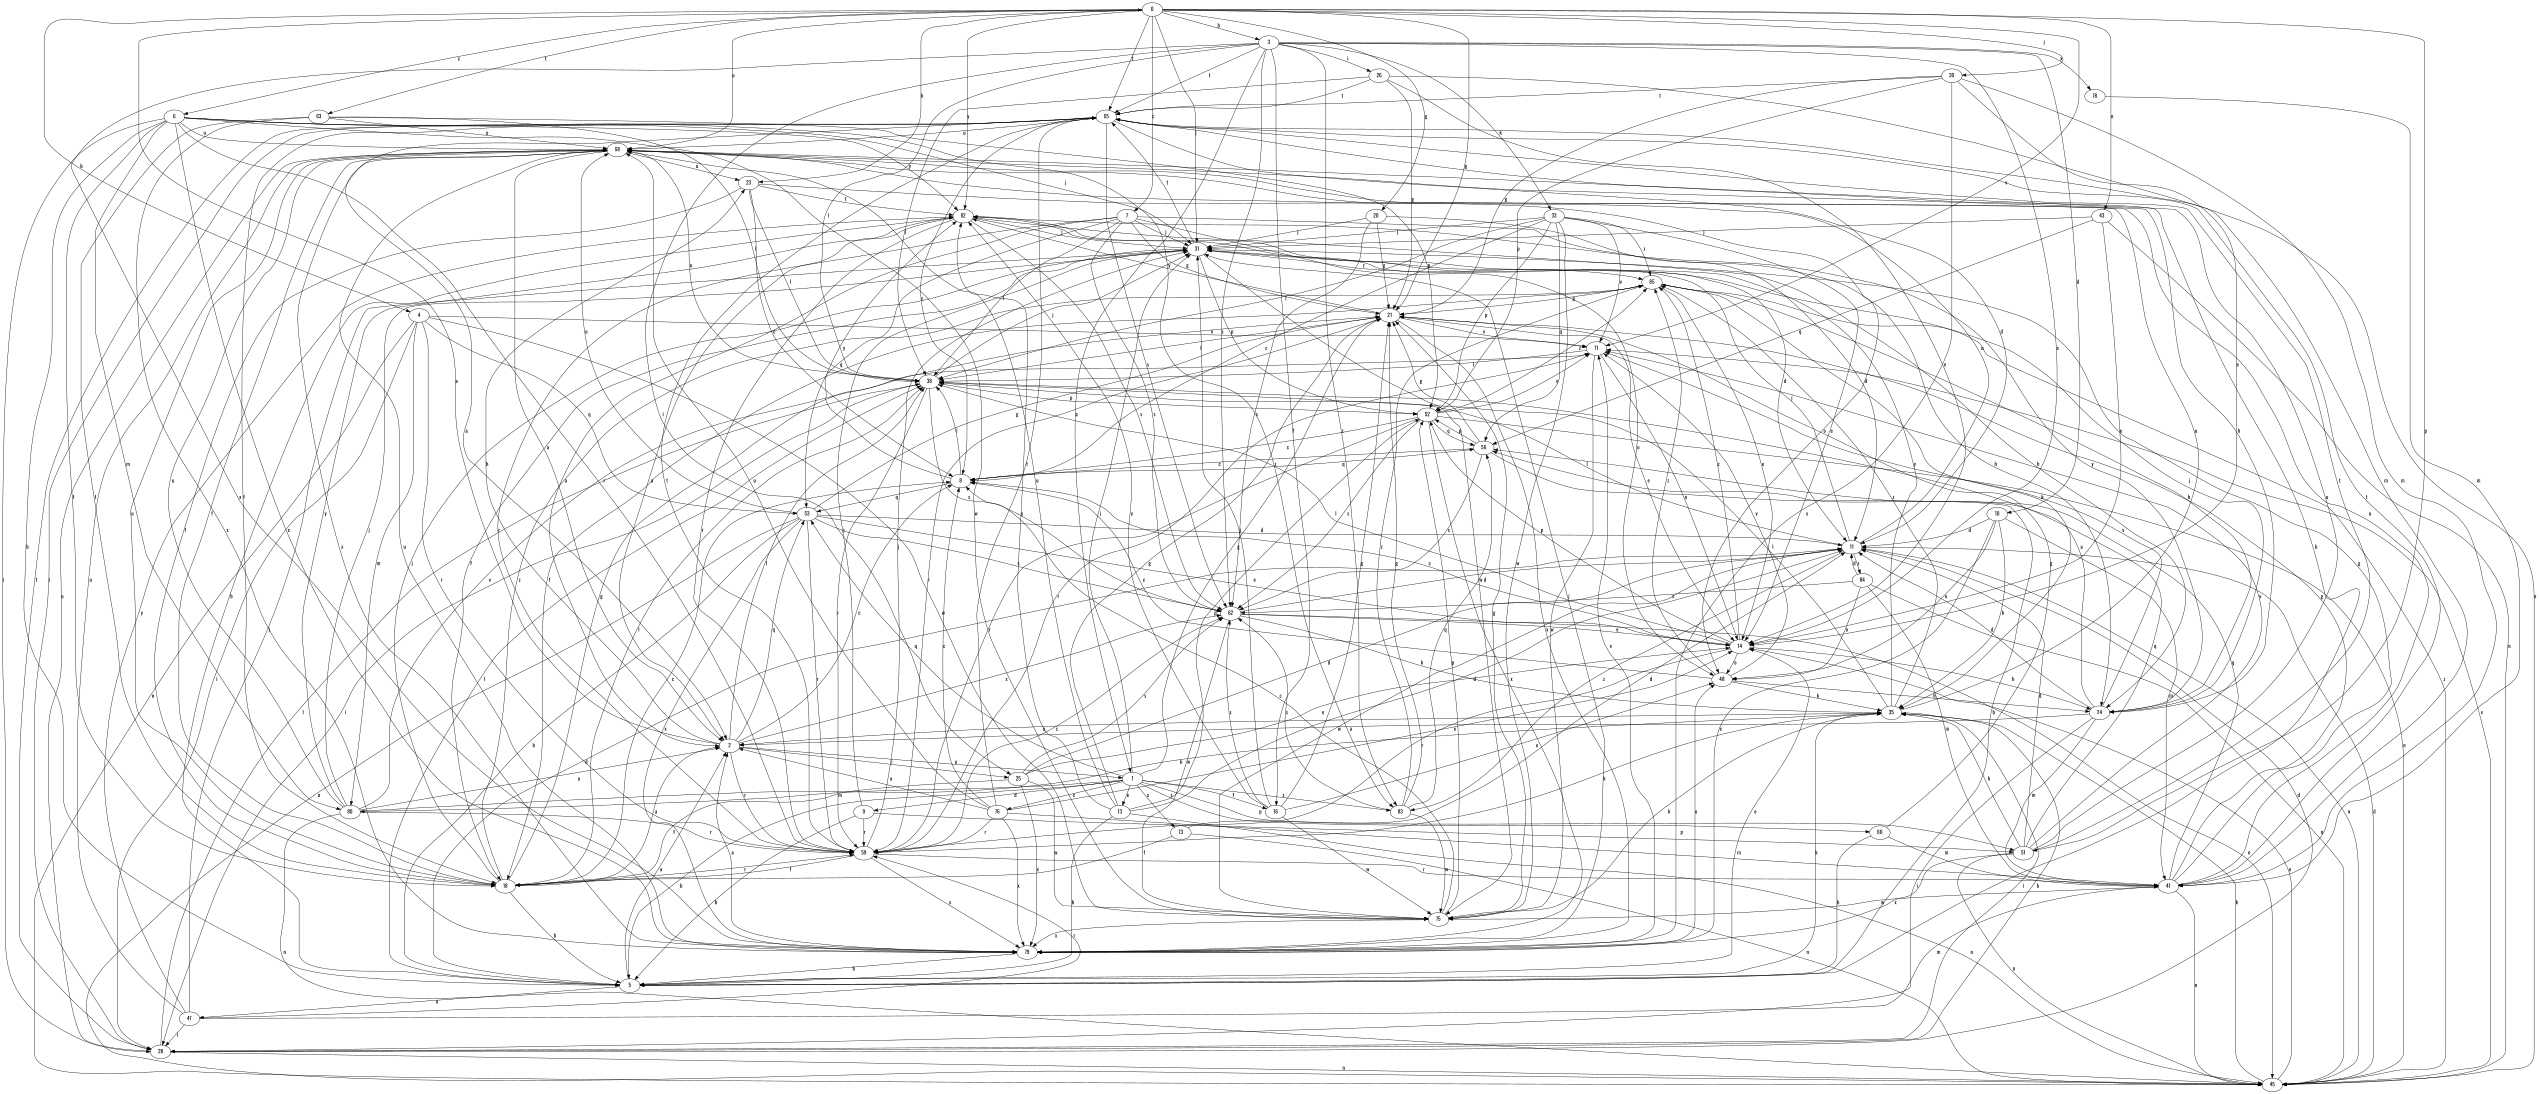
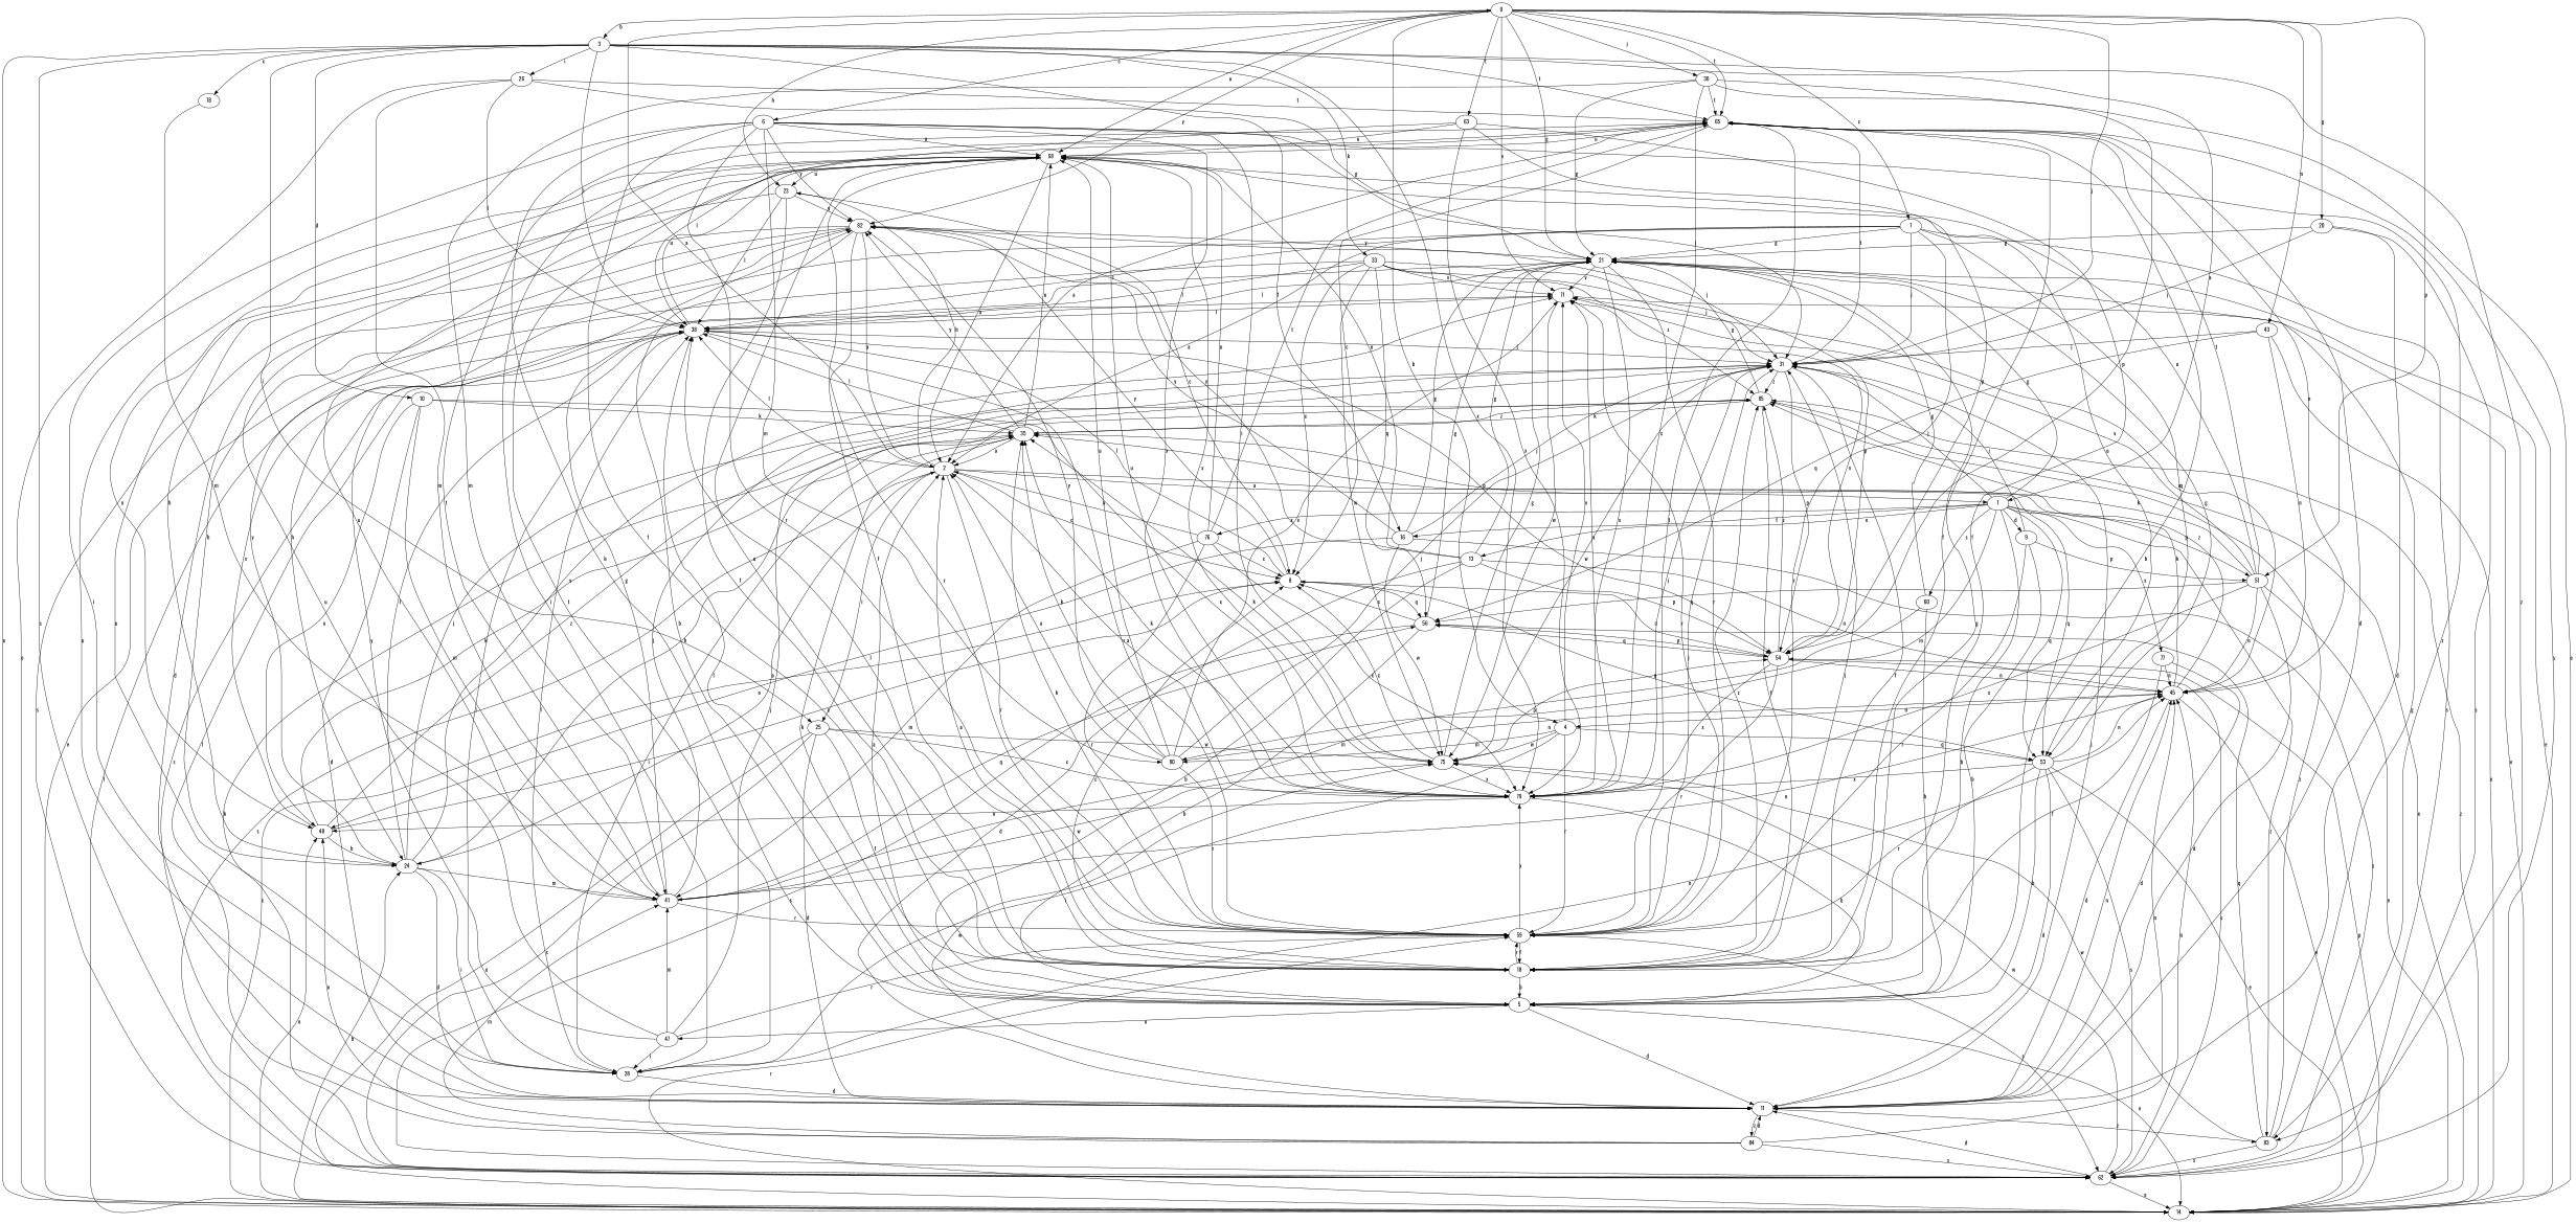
  strict digraph {
    fontname=Oswald
    node [fontname=Oswald]
    edge [fontname=Oswald]
    0
    3
    4
    6
    7
    20
    21
    23
    30
    31
    43
    51
    63
    65
    68
    71
    82
    1
    16
    83
    25
    38
    62
    10
    14
    26
    33
    78
    79
    n30 [label=80]
    53
    59
    28
    45
    75
    5
    18
    2
    24
    48
    11
    8
    41
-   52
+   52 [label=54]
    85
    56
    35
    9
    13
    60
    76
-   77 [label=73]
+   77
    47
    84
    0 -> 3 [label=b]
    0 -> 4 [label=b]
    0 -> 6 [label=c]
    0 -> 7 [label=c]
    0 -> 20 [label=g]
    0 -> 21 [label=g]
    0 -> 23 [label=h]
    0 -> 30 [label=j]
    0 -> 31 [label=j]
    0 -> 43 [label=n]
    0 -> 51 [label=p]
    0 -> 63 [label=t]
    0 -> 65 [label=t]
    0 -> 68 [label=u]
    0 -> 71 [label=v]
    0 -> 82 [label=y]
    3 -> 65 [label=t]
    3 -> 1 [label=a]
    3 -> 16 [label=f]
    3 -> 83 [label=z]
    3 -> 25 [label=i]
    3 -> 38 [label=l]
    3 -> 62 [label=s]
    3 -> 10 [label=d]
    3 -> 14 [label=e]
    3 -> 26 [label=i]
    3 -> 33 [label=k]
    3 -> 78 [label=x]
    3 -> 79 [label=x]
    4 -> 71 [label=v]
    4 -> n30 [label=m]
    4 -> 53 [label=q]
    4 -> 59 [label=r]
    4 -> 28 [label=i]
-   4 -> 45 [label=n]
+   45 -> 4 [label=n]
    4 -> 75 [label=w]
    6 -> 31 [label=j]
    6 -> 68 [label=u]
    6 -> 82 [label=y]
    6 -> 83 [label=z]
    6 -> 79 [label=x]
    6 -> n30 [label=m]
    6 -> 59 [label=r]
    6 -> 28 [label=i]
-   6 -> 75 [label=w]
+   6 -> 75 [label=i]
    6 -> 5 [label=b]
    6 -> 18 [label=f]
    7 -> 21 [label=g]
    7 -> 31 [label=j]
    7 -> 38 [label=l]
    7 -> 62 [label=s]
    7 -> 53 [label=q]
    7 -> 59 [label=r]
    7 -> 2 [label=a]
    7 -> 24 [label=h]
-   7 -> 48 [label=o]
    20 -> 21 [label=g]
    20 -> 31 [label=j]
    20 -> 62 [label=s]
    20 -> 11 [label=d]
    21 -> 71 [label=v]
-   21 -> 82 [label=y]
+   82 -> 21 [label=y]
    21 -> 38 [label=l]
    21 -> 14 [label=e]
    21 -> 79 [label=x]
    21 -> 59 [label=r]
-   23 -> 82 [label=t]
+   23 -> 82 [label=y]
    23 -> 38 [label=l]
    23 -> 18 [label=f]
    23 -> 48 [label=o]
    23 -> 8 [label=c]
    30 -> 21 [label=g]
    30 -> 65 [label=t]
    30 -> 14 [label=e]
    30 -> 79 [label=x]
    30 -> 41 [label=m]
    30 -> 52 [label=p]
    31 -> 65 [label=t]
    31 -> 75 [label=w]
    31 -> 18 [label=f]
    31 -> 52 [label=p]
    31 -> 85 [label=z]
    43 -> 31 [label=j]
    43 -> 14 [label=e]
    43 -> 45 [label=n]
    43 -> 56 [label=q]
    51 -> 65 [label=t]
    51 -> 68 [label=u]
    51 -> 71 [label=v]
-   76 -> 14 [label=e]
+   51 -> 14 [label=e]
    51 -> 79 [label=x]
    51 -> 45 [label=n]
    51 -> 11 [label=d]
    51 -> 56 [label=q]
    51 -> 35 [label=k]
    63 -> 68 [label=u]
    63 -> 38 [label=l]
    63 -> 79 [label=x]
    63 -> 18 [label=f]
    63 -> 52 [label=p]
    65 -> 68 [label=u]
    65 -> 62 [label=s]
    65 -> 28 [label=i]
    65 -> 45 [label=n]
    65 -> 5 [label=b]
    65 -> 18 [label=f]
    65 -> 2 [label=a]
    65 -> 11 [label=d]
    65 -> 8 [label=c]
    68 -> 23 [label=u]
    68 -> 79 [label=x]
    68 -> 18 [label=f]
    68 -> 2 [label=a]
    68 -> 24 [label=h]
    71 -> 38 [label=l]
    71 -> 14 [label=e]
    71 -> 59 [label=r]
    71 -> 75 [label=w]
    82 -> 31 [label=j]
    82 -> 62 [label=s]
    82 -> 59 [label=r]
    82 -> 5 [label=b]
    82 -> 2 [label=a]
    82 -> 24 [label=h]
    82 -> 11 [label=d]
    1 -> 21 [label=g]
    1 -> 31 [label=j]
    1 -> 51 [label=p]
    1 -> 16 [label=f]
    1 -> 83 [label=z]
    1 -> n30 [label=m]
    1 -> 53 [label=q]
    1 -> 5 [label=b]
    1 -> 9 [label=d]
    1 -> 13 [label=e]
    1 -> 60 [label=s]
    1 -> 76 [label=x]
    1 -> 77 [label=x]
    16 -> 21 [label=g]
    16 -> 31 [label=j]
    16 -> 82 [label=y]
    16 -> 62 [label=s]
    16 -> 75 [label=w]
    16 -> 48 [label=o]
    83 -> 21 [label=g]
    83 -> 62 [label=s]
    83 -> 75 [label=w]
    83 -> 85 [label=z]
    83 -> 56 [label=q]
    25 -> 62 [label=s]
    25 -> 14 [label=e]
    25 -> 79 [label=x]
    25 -> 75 [label=w]
    25 -> 18 [label=f]
    25 -> 11 [label=d]
    38 -> 31 [label=j]
    38 -> 68 [label=u]
    38 -> 62 [label=s]
    38 -> 59 [label=r]
    38 -> 28 [label=i]
    38 -> 52 [label=p]
    62 -> 14 [label=e]
    62 -> 45 [label=n]
    62 -> 75 [label=w]
    62 -> 11 [label=d]
    62 -> 35 [label=k]
    10 -> 79 [label=x]
    10 -> 48 [label=o]
    10 -> 11 [label=d]
    10 -> 41 [label=m]
    10 -> 35 [label=k]
    14 -> 38 [label=l]
    14 -> 59 [label=r]
    14 -> 24 [label=h]
    14 -> 48 [label=o]
    14 -> 8 [label=c]
    14 -> 52 [label=p]
    14 -> 85 [label=z]
    26 -> 21 [label=g]
    26 -> 65 [label=t]
    26 -> 38 [label=l]
    26 -> 14 [label=e]
    26 -> 41 [label=m]
    33 -> 31 [label=j]
    33 -> 71 [label=v]
    33 -> 38 [label=l]
    33 -> 14 [label=e]
    33 -> 75 [label=w]
    33 -> 8 [label=c]
    33 -> 52 [label=p]
    33 -> 85 [label=z]
    33 -> 56 [label=q]
    78 -> 41 [label=m]
    79 -> 31 [label=j]
    79 -> 68 [label=u]
    79 -> 71 [label=v]
    79 -> 5 [label=b]
    79 -> 2 [label=a]
    79 -> 48 [label=o]
    n30 -> 31 [label=j]
    n30 -> 68 [label=u]
    n30 -> 71 [label=v]
    n30 -> 82 [label=y]
    n30 -> 59 [label=r]
    n30 -> 45 [label=n]
    n30 -> 2 [label=a]
    n30 -> 35 [label=k]
    53 -> 21 [label=g]
-   53 -> 68 [label=u]
+   68 -> 53 [label=u]
    53 -> 62 [label=s]
    53 -> 14 [label=e]
    53 -> 79 [label=x]
    53 -> 59 [label=r]
    53 -> 45 [label=n]
    53 -> 5 [label=b]
    53 -> 11 [label=d]
    59 -> 31 [label=j]
    59 -> 65 [label=t]
    59 -> 62 [label=s]
    59 -> 79 [label=x]
    59 -> 18 [label=f]
    59 -> 35 [label=k]
    28 -> 65 [label=t]
    28 -> 68 [label=u]
    28 -> 38 [label=l]
    28 -> 45 [label=n]
    28 -> 11 [label=d]
-   28 -> 35 [label=k]
+   79 -> 35 [label=k]
    45 -> 71 [label=v]
    45 -> 14 [label=e]
    45 -> 11 [label=d]
    45 -> 85 [label=z]
    45 -> 35 [label=k]
    75 -> 21 [label=g]
    75 -> 79 [label=x]
    75 -> 8 [label=c]
    75 -> 52 [label=p]
    75 -> 35 [label=k]
    5 -> 38 [label=l]
    5 -> 14 [label=e]
    5 -> 2 [label=a]
    5 -> 11 [label=d]
    5 -> 35 [label=k]
    5 -> 47 [label=o]
    18 -> 21 [label=g]
    18 -> 31 [label=j]
    18 -> 68 [label=u]
    18 -> 38 [label=l]
    18 -> 59 [label=r]
    18 -> 5 [label=b]
    18 -> 2 [label=a]
    18 -> 8 [label=c]
    18 -> 85 [label=z]
    2 -> 0 [label=a]
    2 -> 23 [label=h]
    2 -> 1 [label=a]
    2 -> 25 [label=i]
    2 -> 38 [label=l]
    2 -> 62 [label=s]
    2 -> 53 [label=q]
    2 -> 59 [label=r]
    2 -> 8 [label=c]
    24 -> 31 [label=j]
    24 -> 71 [label=v]
    24 -> 82 [label=y]
-   24 -> 38 [label=a]
+   24 -> 38 [label=l]
    24 -> 28 [label=i]
    24 -> 2 [label=a]
    24 -> 11 [label=d]
    24 -> 41 [label=m]
    48 -> 71 [label=v]
    48 -> 24 [label=h]
    48 -> 8 [label=c]
    48 -> 85 [label=z]
    48 -> 35 [label=k]
    11 -> 31 [label=j]
    11 -> 68 [label=u]
    11 -> 83 [label=z]
-   11 -> 38 [label=l]
+   84 -> 38 [label=l]
    11 -> 45 [label=n]
    11 -> 75 [label=w]
    11 -> 84 [label=z]
    8 -> 82 [label=y]
    8 -> 38 [label=l]
    8 -> 53 [label=q]
    8 -> 56 [label=q]
    41 -> 21 [label=g]
-   41 -> 31 [label=g]
+   41 -> 31 [label=j]
    41 -> 65 [label=t]
    41 -> 68 [label=u]
-   59 -> 41 [label=r]
+   41 -> 59 [label=r]
    41 -> 45 [label=n]
    41 -> 75 [label=w]
    41 -> 56 [label=q]
    52 -> 71 [label=v]
    52 -> 62 [label=s]
    52 -> 79 [label=x]
    52 -> 59 [label=r]
    52 -> 45 [label=n]
    52 -> 8 [label=c]
    52 -> 85 [label=z]
    52 -> 56 [label=q]
    85 -> 21 [label=g]
    85 -> 14 [label=e]
    85 -> 18 [label=f]
    85 -> 24 [label=h]
    85 -> 35 [label=k]
    56 -> 21 [label=g]
    56 -> 62 [label=s]
    56 -> 5 [label=b]
    56 -> 8 [label=c]
    56 -> 52 [label=p]
    35 -> 68 [label=u]
    35 -> 82 [label=y]
    35 -> 38 [label=l]
    35 -> 28 [label=i]
    35 -> 2 [label=a]
    35 -> 85 [label=z]
    9 -> 31 [label=j]
    9 -> 51 [label=p]
    9 -> 59 [label=r]
    9 -> 5 [label=b]
    13 -> 21 [label=g]
    13 -> 68 [label=u]
    13 -> 82 [label=y]
    13 -> 45 [label=n]
    13 -> 5 [label=b]
    13 -> 11 [label=d]
    13 -> 52 [label=p]
    60 -> 21 [label=g]
    60 -> 5 [label=b]
    60 -> 41 [label=m]
    76 -> 65 [label=t]
    76 -> 68 [label=u]
    76 -> 79 [label=x]
    76 -> 59 [label=r]
    76 -> 2 [label=a]
    76 -> 8 [label=c]
    76 -> 41 [label=m]
    77 -> 45 [label=n]
    77 -> 18 [label=f]
    77 -> 11 [label=d]
    47 -> 31 [label=j]
    47 -> 68 [label=u]
    47 -> 82 [label=y]
    47 -> 59 [label=r]
    47 -> 28 [label=i]
    47 -> 41 [label=m]
    84 -> 62 [label=s]
    84 -> 45 [label=n]
    84 -> 48 [label=o]
    84 -> 11 [label=d]
    84 -> 41 [label=m]
  }
